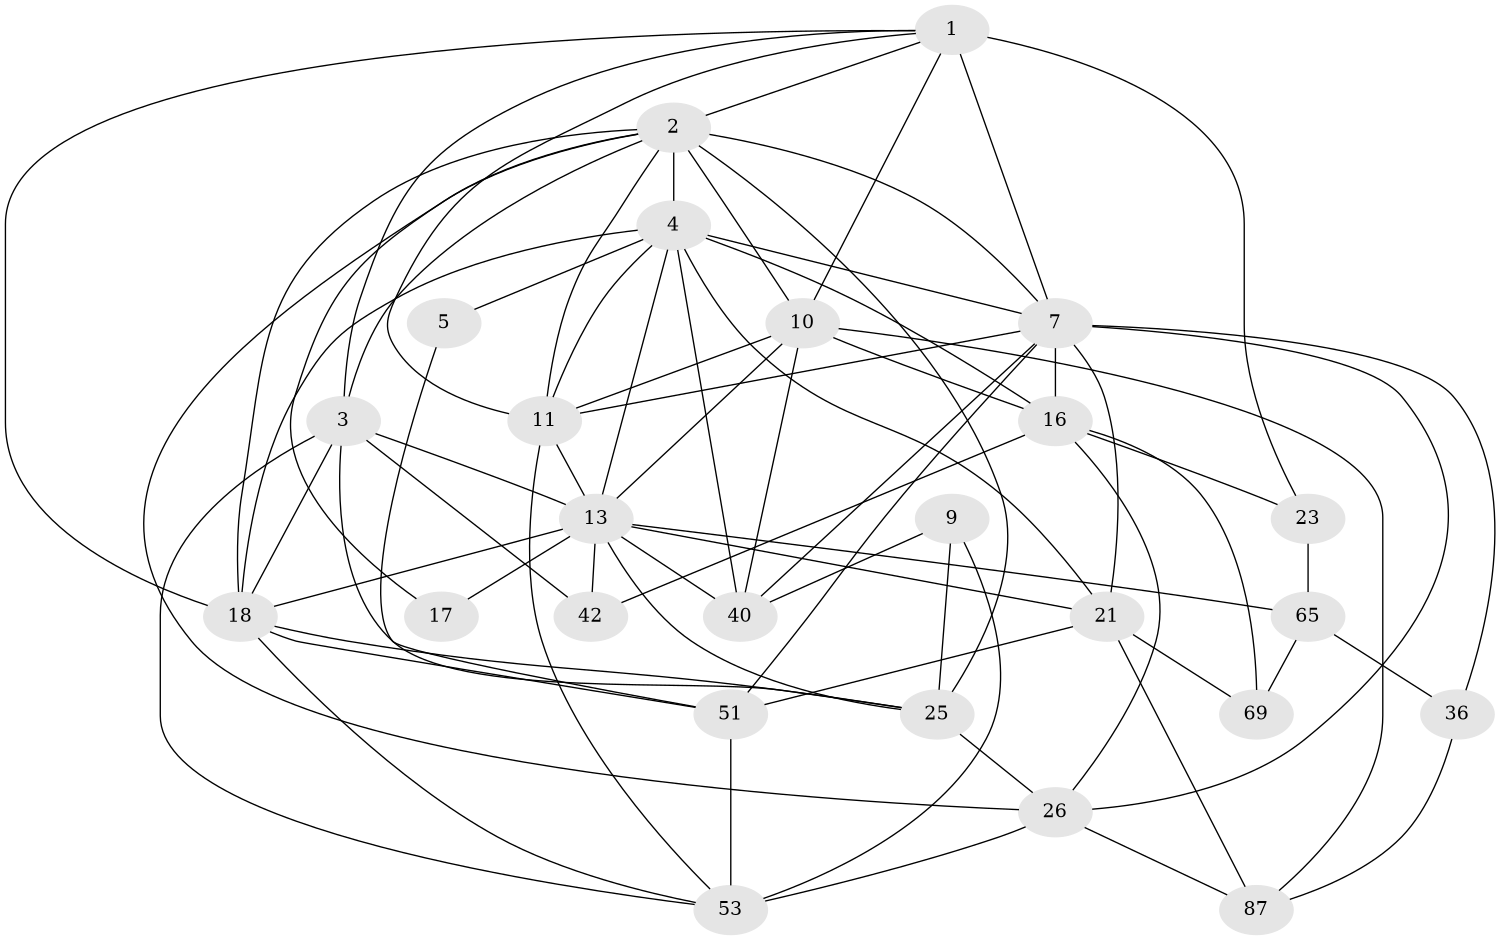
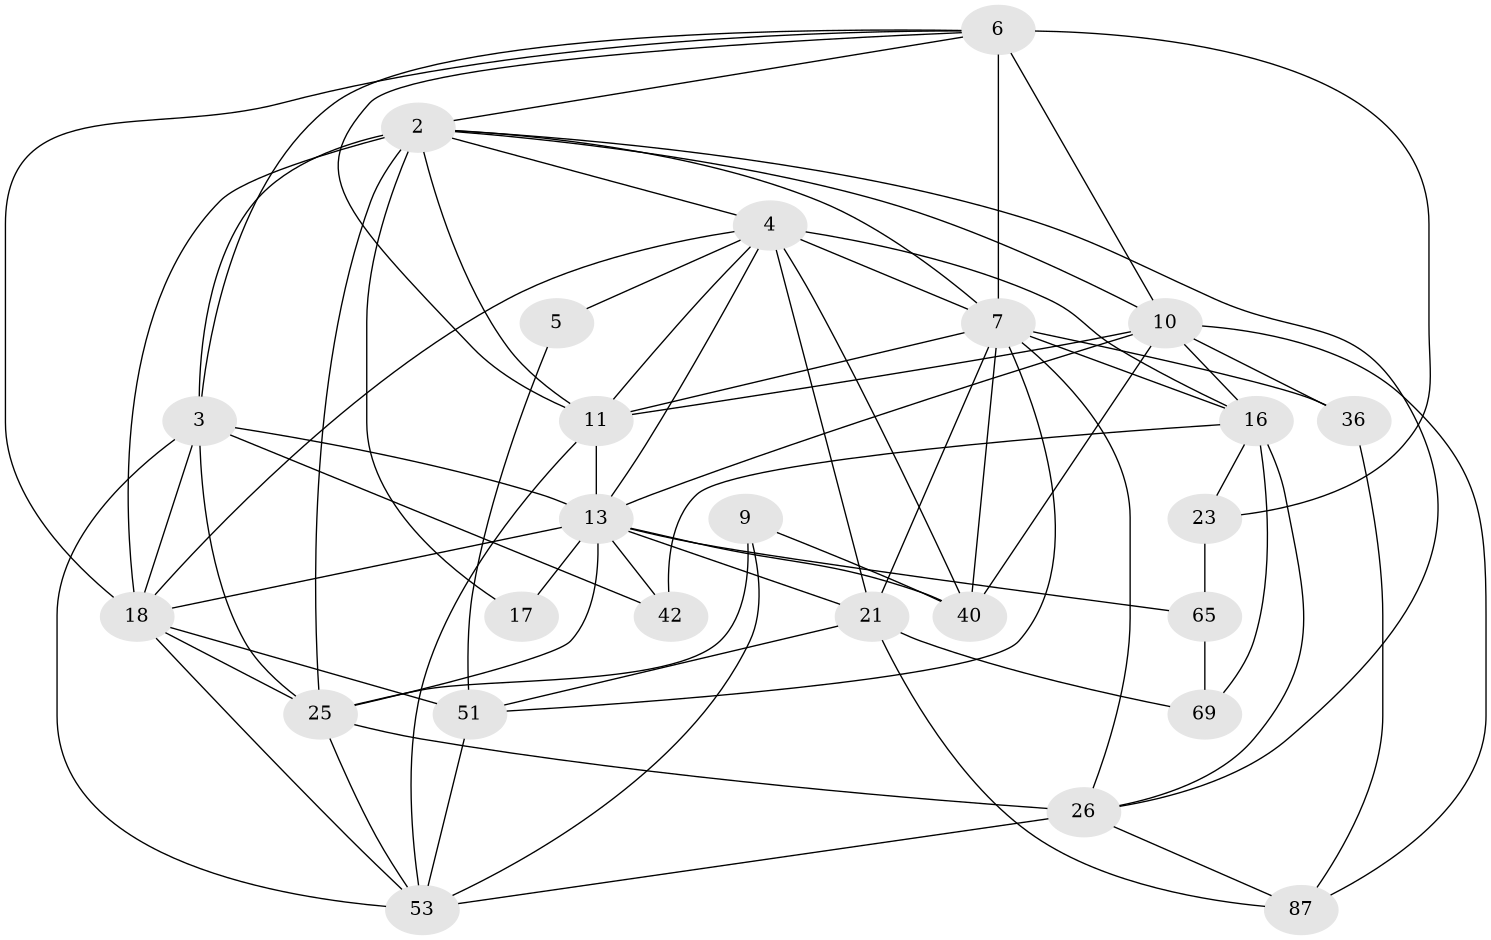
  graph {
    node [color=gray90 style=filled]
-   1 [super="+59+38+15"]
+   1 [super="+59+38+15" label=6]
    2 [super="+13+50"]
    3 [super="+6+49"]
    7 [super="+8+30+29"]
    10 [super="+22+32"]
    11 [super="+48"]
    18 [super="+34"]
    23 [super="+39"]
    4 [super="+33+20+14+27"]
    17
    25 [super="+43"]
    26 [super="+31"]
    n13 [label=13 super="+41+37+35+19"]
    42
    53 [super="+58+57"]
    16 [super="+54"]
    21 [super="+28+24"]
    40
    51
    36
    n21 [label=87]
    n22 [label=65]
    5
    n24 [label=69]
    9
    1 -- 2
    1 -- 3
    1 -- 7 [weight=3]
    1 -- 10
    1 -- 11
    1 -- 18
    1 -- 23
    2 -- 3
    2 -- 7
    2 -- 10
    2 -- 11
    2 -- 18
    2 -- 4
    2 -- 17
    2 -- 25 [weight=2]
    2 -- 26
    3 -- 18
    3 -- 25
    3 -- n13 [weight=3]
    3 -- 42 [weight=2]
    3 -- 53
    7 -- 11
    7 -- 26
    7 -- 16
    7 -- 21
    7 -- 40
    7 -- 51
    7 -- 36
    10 -- 11
    10 -- n13
    10 -- 16
    10 -- 40
-   n22 -- 36
+   10 -- 36
    10 -- n21
    11 -- n13
    11 -- 53
    18 -- 25
    18 -- 53
    18 -- 51
    23 -- n22
    4 -- 7
    4 -- 11
    4 -- 18
    4 -- n13
    4 -- 16
    4 -- 21
    4 -- 40 [weight=2]
    4 -- 5
    25 -- 26 [weight=2]
+   25 -- 53
    26 -- 53 [weight=2]
    26 -- n21
    n13 -- 18 [weight=2]
    n13 -- 17
    n13 -- 25
    n13 -- 42
    n13 -- 21 [weight=2]
    n13 -- 40
    n13 -- n22
    16 -- 23
    16 -- 26
    16 -- 42
    16 -- n24
    21 -- 51
    21 -- n21
    21 -- n24
    51 -- 53
    36 -- n21
    n22 -- n24
    5 -- 51
    9 -- 25
    9 -- 53
    9 -- 40
  }
